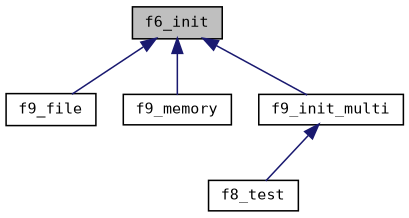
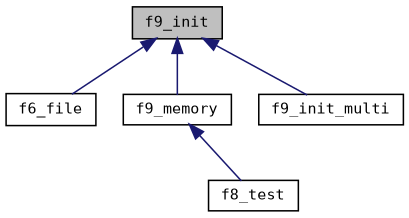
  digraph {
    fontname="DejaVu Sans Mono"
    rankdir=TB
    node [color=black fillcolor=white fontname="DejaVu Sans Mono" fontsize=10 shape=record style=filled]
    edge [color=midnightblue dir=back fontname="DejaVu Sans Mono" fontsize=10 labelfontname=Helvetica labelfontsize=10 style=solid]
-   n1 [fillcolor=grey75 fontcolor=black height=0.2 label=f6_init width=0.4]
-   n2 [height=0.2 label=f9_file width=0.4]
+   n1 [fillcolor=grey75 fontcolor=black height=0.2 label=f9_init width=0.4]
+   n2 [height=0.2 label=f6_file width=0.4]
    n3 [height=0.2 label=f9_memory width=0.4]
    n4 [height=0.2 label=f9_init_multi width=0.4]
    n5 [height=0.2 label=f8_test width=0.4]
    n1 -> n2
    n1 -> n3
    n1 -> n4
-   n4 -> n5
+   n3 -> n5
  }
